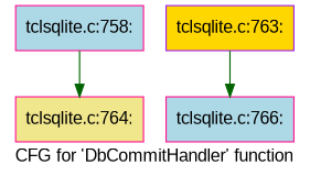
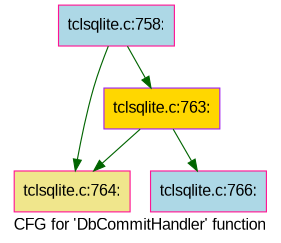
  digraph {
    fontname="Liberation Sans"
    label="CFG for 'DbCommitHandler' function"
    node [color=deeppink fillcolor=lightblue fontname="Liberation Sans" shape=record style=filled]
    edge [color=darkgreen fontname="Liberation Sans"]
    n1 [label="{tclsqlite.c:758:}"]
    n2 [fillcolor=khaki label="{tclsqlite.c:764:}"]
    n3 [color=purple fillcolor=gold label="{tclsqlite.c:763:}"]
    n4 [label="{tclsqlite.c:766:}"]
    n1 -> n2
+   n1 -> n3
+   n3 -> n2
    n3 -> n4
  }
